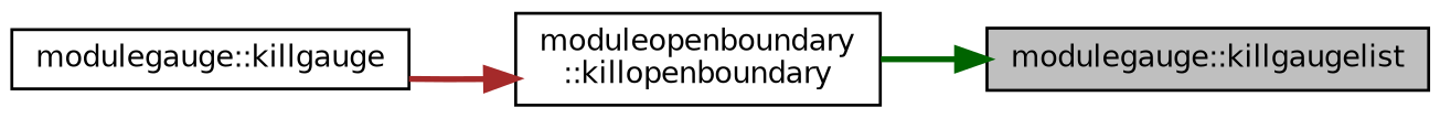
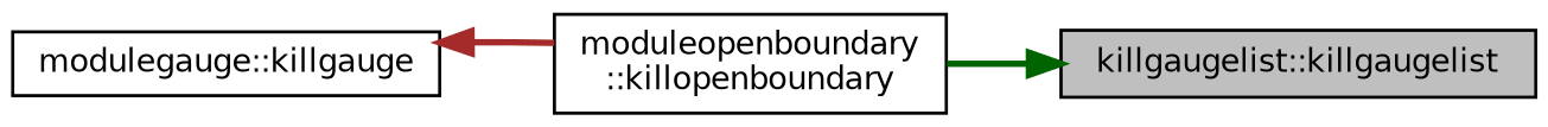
  digraph {
    rankdir=RL
    node [color=black fillcolor=white fontname=Helvetica fontsize=10 shape=record style=filled]
    edge [dir=back fontname=Helvetica fontsize=10 labelfontname=Helvetica labelfontsize=10 style=bold]
-   n1 [fillcolor=grey75 fontcolor=black height=0.2 label="modulegauge::killgaugelist" width=0.4]
+   n1 [fillcolor=grey75 fontcolor=black height=0.2 label="killgaugelist::killgaugelist" width=0.4]
    n2 [height=0.2 label="moduleopenboundary\l::killopenboundary" width=0.4]
    n3 [height=0.2 label="modulegauge::killgauge" width=0.4]
    n1 -> n2 [color=darkgreen]
-   n2 -> n3 [color=brown]
+   n3 -> n2 [color=brown]
  }
